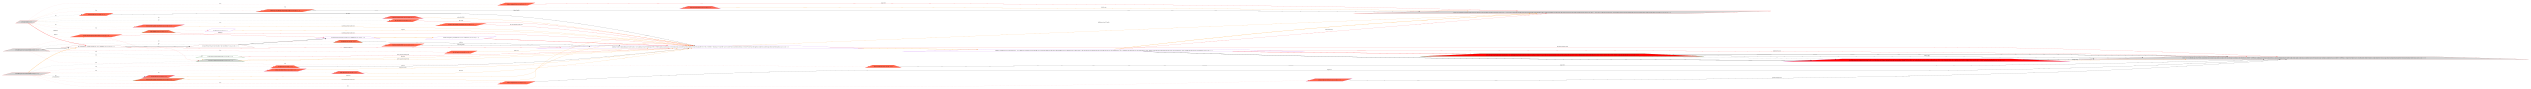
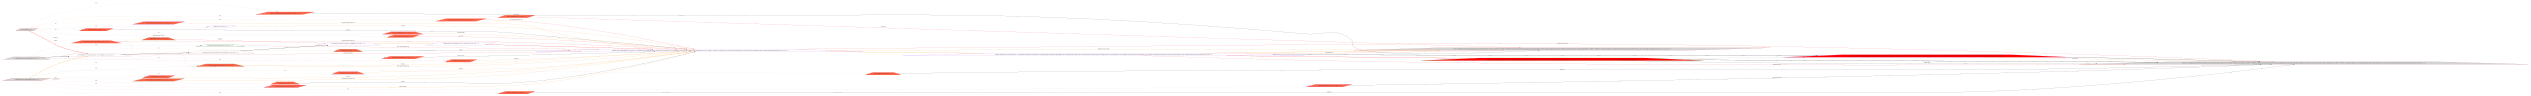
  digraph {
    fontname="Playfair Display"
    rankdir=LR
    node [color=purple fillcolor=tomato fontname="Playfair Display" shape=parallelogram style=filled]
    edge [color=darkorange fontname="Playfair Display" style=solid]
    n1 [label="int taskCount@@@2@@@['0', '1', '0']"]
    n2 [fillcolor=white label="KafkaSupervisorIOConfig kafkaSupervisorIOConfig = new KafkaSupervisorIOConfig(topic,INPUT_FORMAT,replicas,taskCount,new Period(duration),consumerProperties,KafkaSupervisorIOConfig.DEFAULT_POLL_TIMEOUT_MILLIS,new Period(\"P1D\"),new Period(\"PT30S\"),useEarliestOffset,new Period(\"PT30M\"),lateMessageRejectionPeriod,earlyMessageRejectionPeriod,null)@@@7@@@['1', '1', '1']" shape=trapezium]
    n3 [color=brown fillcolor=lightgray label="return new TestableKafkaSupervisorWithCustomIsTaskCurrent(taskStorage,taskMaster,indexerMetadataStorageCoordinator,taskClientFactory,OBJECT_MAPPER,new KafkaSupervisorSpec(null,dataSchema,tuningConfig,kafkaSupervisorIOConfig,null,suspended,taskStorage,taskMaster,indexerMetadataStorageCoordinator,taskClientFactory,OBJECT_MAPPER,new NoopServiceEmitter(),new DruidMonitorSchedulerConfig(),rowIngestionMetersFactory,supervisorConfig),rowIngestionMetersFactory,isTaskCurrentReturn)@@@18@@@['1', '1', '0']" shape=trapezium]
    n4 [color=red fillcolor=lightgray label="return new KafkaSupervisor(taskStorage,taskMaster,indexerMetadataStorageCoordinator,taskClientFactory,OBJECT_MAPPER,new KafkaSupervisorSpec(null,dataSchema,tuningConfig,kafkaSupervisorIOConfig,null,suspended,taskStorage,taskMaster,indexerMetadataStorageCoordinator,taskClientFactory,OBJECT_MAPPER,new NoopServiceEmitter(),new DruidMonitorSchedulerConfig(),rowIngestionMetersFactory,supervisorConfig),rowIngestionMetersFactory)@@@17@@@['0', '0', '1']"]
    n5 [fillcolor=white label="KafkaIndexTaskClientFactory taskClientFactory = new KafkaIndexTaskClientFactory(null,null){@Override public KafkaIndexTaskClient build(TaskInfoProvider taskInfoProvider,String dataSource,int numThreads,Duration httpTimeout,long numRetries){Assert.assertEquals(TEST_CHAT_THREADS,numThreads)Assert.assertEquals(TEST_HTTP_TIMEOUT.toStandardDuration(),httpTimeout)Assert.assertEquals(TEST_CHAT_RETRIES,numRetries)return taskClient}}@@@8@@@['1', '1', '1']" shape=trapezium]
    n6 [label="boolean useEarliestOffset@@@2@@@['0', '0', '1']" shape=trapezium]
    n7 [color=red label="boolean suspended@@@2@@@['1', '0', '0']" shape=trapezium]
-   n8 [color=red label="Period earlyMessageRejectionPeriod@@@2@@@['0', '0', '1']"]
-   n9 [color=darkgreen fillcolor=lightgray label="Period lateMessageRejectionPeriod@@@2@@@['1', '1', '0']" shape=trapezium]
+   n8 [color=red label="Period earlyMessageRejectionPeriod@@@2@@@['0', '0', '1']" shape=trapezium]
+   n9 [color=darkgreen label="Period lateMessageRejectionPeriod@@@2@@@['1', '1', '0']" shape=trapezium]
    n10 [color=darkgreen label="Period earlyMessageRejectionPeriod@@@2@@@['0', '1', '0']"]
    n11 [color=brown fillcolor=white label="consumerProperties.put(\"myCustomKey\",\"myCustomValue\")@@@4@@@['1', '1', '1']" shape=trapezium]
    n12 [fillcolor=white label="consumerProperties.put(\"bootstrap.servers\",kafkaHost)@@@5@@@['1', '1', '1']" shape=trapezium]
    n13 [fillcolor=white label="consumerProperties.put(\"isolation.level\",\"read_committed\")@@@6@@@['1', '1', '1']"]
    n14 [color=red label="int taskCount@@@2@@@['0', '0', '1']"]
    n15 [color=red label="Period lateMessageRejectionPeriod@@@2@@@['0', '0', '1']"]
    n16 [color=darkgreen label="int replicas@@@2@@@['1', '0', '0']" shape=trapezium]
    n17 [label="Period earlyMessageRejectionPeriod@@@2@@@['1', '0', '0']"]
    n18 [color=red fillcolor=lightgray label="getTestableSupervisorCustomIsTaskCurrent['0', '1', '0']"]
    n19 [color=red label="int replicas@@@2@@@['0', '1', '0']" shape=trapezium]
    n20 [color=red label="boolean suspended@@@2@@@['0', '1', '0']"]
    n21 [color=brown fillcolor=white label="Map<String,Object> consumerProperties = new HashMap<>()@@@3@@@['1', '1', '1']" shape=trapezium]
    n22 [label="boolean isTaskCurrentReturn@@@2@@@['0', '1', '0']"]
    n23 [label="boolean useEarliestOffset@@@2@@@['0', '1', '0']"]
    n24 [label="String duration@@@2@@@['0', '1', '0']" shape=trapezium]
    n25 [color=red fillcolor=lightgray label="getSupervisor['0', '0', '1']"]
    n26 [fillcolor=white label="int replicas@@@2@@@['0', '0', '1']"]
    n27 [color=brown label="KafkaSupervisorTuningConfig tuningConfig@@@2@@@['0', '0', '1']"]
    n28 [color=red label="boolean suspended@@@2@@@['0', '0', '1']"]
-   n29 [label="DataSchema dataSchema@@@2@@@['0', '0', '1']" shape=trapezium]
    n30 [color=red label="String duration@@@2@@@['0', '0', '1']"]
    n31 [color=darkgreen label="String kafkaHost@@@2@@@['0', '0', '1']" shape=trapezium]
    n32 [color=darkgreen fillcolor=red label="final KafkaSupervisorTuningConfig tuningConfig = new KafkaSupervisorTuningConfig(1000,null,50000,null,new Period(\"P1Y\"),new File(\"/test\"),null,null,null,true,false,null,false,null,numThreads,TEST_CHAT_THREADS,TEST_CHAT_RETRIES,TEST_HTTP_TIMEOUT,TEST_SHUTDOWN_TIMEOUT,null,null,null,null,null)@@@17@@@['1', '0', '0']" shape=trapezium]
    n33 [fillcolor=red label="final KafkaSupervisorTuningConfig tuningConfig = new KafkaSupervisorTuningConfig(null,1000,null,50000,null,new Period(\"P1Y\"),new File(\"/test\"),null,null,null,true,false,null,false,null,numThreads,TEST_CHAT_THREADS,TEST_CHAT_RETRIES,TEST_HTTP_TIMEOUT,TEST_SHUTDOWN_TIMEOUT,null,null,null,null,null)@@@17@@@['0', '1', '0']" shape=trapezium]
    n34 [color=brown fillcolor=lightgray label="getTestableSupervisorCustomIsTaskCurrent['1', '0', '0']" shape=trapezium]
    n35 [color=red label="boolean useEarliestOffset@@@2@@@['1', '0', '0']"]
    n36 [color=red label="int taskCount@@@2@@@['1', '0', '0']"]
    n37 [color=darkgreen fillcolor=white label="Period lateMessageRejectionPeriod@@@2@@@['1', '0', '0']" shape=trapezium]
    n1 -> n2 [label=taskCount]
    n2 -> n3 [color=red label=kafkaSupervisorIOConfig]
    n2 -> n4 [label=kafkaSupervisorIOConfig]
    n2 -> n5 [style=bold]
    n5 -> n3 [color=red label=taskClientFactory]
    n5 -> n4 [color=red label=taskClientFactory]
    n5 -> n4 [style=bold]
    n5 -> n32 [color=red style=bold]
    n5 -> n33 [color=black style=bold]
    n6 -> n2 [label=useEarliestOffset]
    n7 -> n3 [color=black label=suspended]
    n8 -> n2 [color=red label=earlyMessageRejectionPeriod]
    n8 -> n9 [color=red label=0 style=dashed]
    n9 -> n2 [label=duration]
    n9 -> n2 [label=lateMessageRejectionPeriod]
    n10 -> n2 [label=earlyMessageRejectionPeriod]
    n11 -> n12 [color=black style=bold]
    n12 -> n13 [style=bold]
    n13 -> n2 [color=red style=bold]
    n14 -> n2 [color=red label=taskCount]
    n15 -> n2 [color=red label=lateMessageRejectionPeriod]
    n16 -> n2 [color=black label=replicas]
    n17 -> n2 [label=earlyMessageRejectionPeriod]
    n18 -> n1 [color=black label=true style=dotted]
    n18 -> n9 [color=black label=true style=dotted]
    n18 -> n10 [label=useEarliestOffset style=dotted]
    n18 -> n19 [color=red label=true style=dotted]
    n18 -> n20 [color=red label=true style=dotted]
    n18 -> n21 [style=bold]
    n18 -> n22 [color=red label=true style=dotted]
    n18 -> n23 [color=red label=true style=dotted]
    n18 -> n24 [label=true style=dotted]
    n19 -> n2 [color=black label=replicas]
    n20 -> n3 [color=black label=suspended]
    n21 -> n2 [color=red label=consumerProperties]
    n21 -> n11 [color=black style=bold]
    n22 -> n3 [color=black label=isTaskCurrentReturn]
    n23 -> n2 [label=useEarliestOffset]
    n24 -> n2 [label=duration]
    n25 -> n6 [label=true style=dotted]
    n25 -> n8 [label=replicas style=dotted]
-   n25 -> n14 [color=black label=true style=dotted]
+   n25 -> n14 [color=black label=kafkaSupervisorIOConfig style=dotted]
    n25 -> n15 [label=true style=dotted]
    n25 -> n17 [label=true style=dotted]
    n25 -> n21 [color=red style=bold]
    n25 -> n26 [color=red label=true style=dotted]
    n25 -> n27 [color=red label=true style=dotted]
    n25 -> n28 [color=red label=true style=dotted]
-   n25 -> n29 [label=true style=dotted]
    n25 -> n30 [color=black label=true style=dotted]
    n25 -> n31 [label=kafkaHost style=dotted]
    n26 -> n2 [label=replicas]
    n27 -> n4 [color=black label=tuningConfig]
    n28 -> n4 [color=red label=suspended]
-   n29 -> n4 [label=dataSchema]
    n30 -> n2 [color=black label=duration]
    n31 -> n12 [color=red label=kafkaHost]
    n32 -> n3 [color=black style=bold]
    n32 -> n3 [color=black label=tuningConfig]
    n32 -> n33 [color=black label=0 style=dashed]
    n33 -> n3 [label=tuningConfig]
    n33 -> n3 [color=black style=bold]
    n34 -> n7 [color=red label=true style=dotted]
    n34 -> n9 [label=true style=dotted]
    n34 -> n16 [color=red label=true style=dotted]
    n34 -> n21 [color=black style=bold]
    n34 -> n35 [color=black label=true style=dotted]
    n34 -> n36 [color=red label=true style=dashed]
    n34 -> n37 [color=black label=true style=dotted]
    n35 -> n2 [color=black label=useEarliestOffset]
    n36 -> n2 [label=taskCount]
    n37 -> n2 [color=red label=lateMessageRejectionPeriod]
  }
